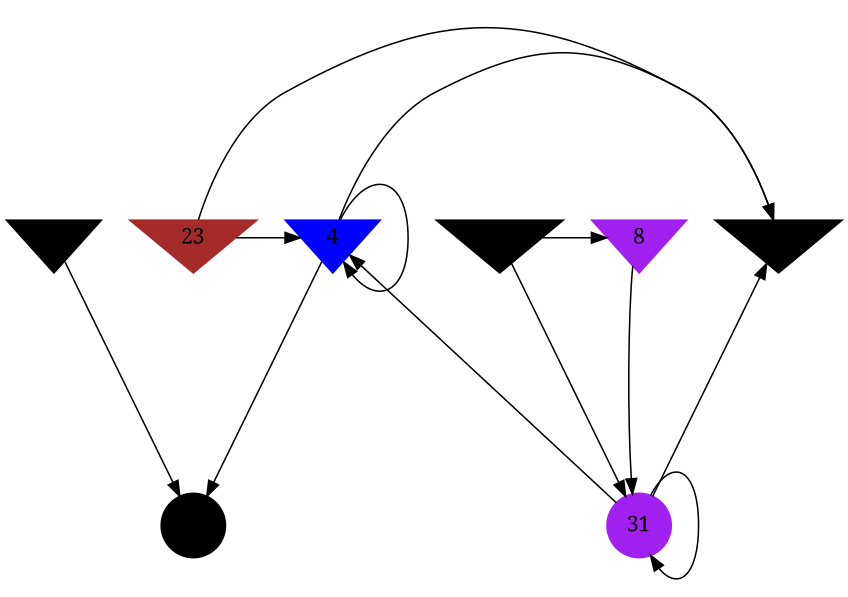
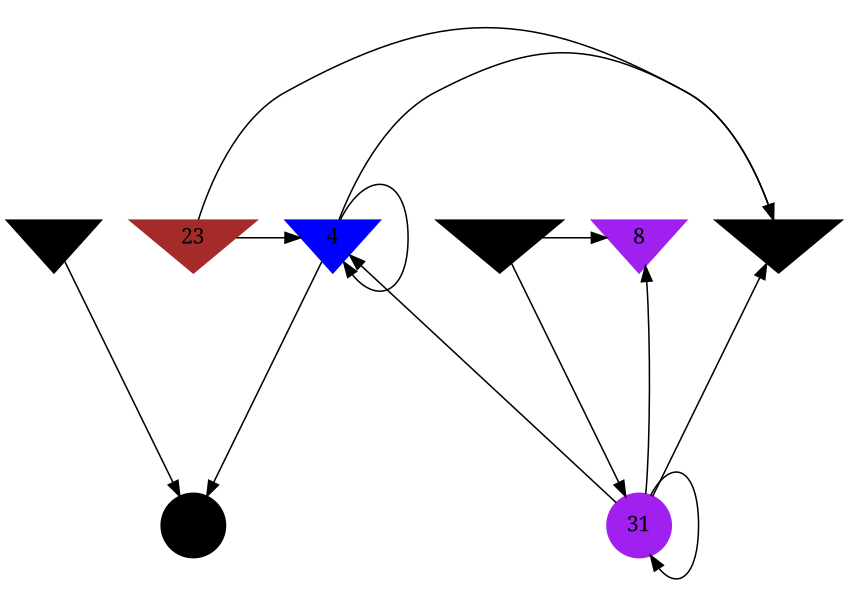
  digraph {
    fontname="Noto Serif"
    ranksep=2.0
    node [color=black fontname="Noto Serif" shape=invtriangle style=filled]
    edge [fontname="Noto Serif"]
    3
    4 [color=blue]
    8 [color=purple]
    13
    22
    23 [color=brown]
    30 [shape=circle]
    31 [color=purple shape=circle]
    subgraph sub_1 {
      rank=same
      3
      4
      8
      13
      22
      23
    }
    subgraph sub_2 {
      rank=same
    }
    subgraph sub_3 {
      rank=same
      30
      31
    }
    3 -> 30
    4 -> 4
    4 -> 13
    4 -> 30
    22 -> 8
    22 -> 31
    23 -> 4
    23 -> 13
    31 -> 4
-   8 -> 31
+   31 -> 8
    31 -> 13
    31 -> 31
  }
